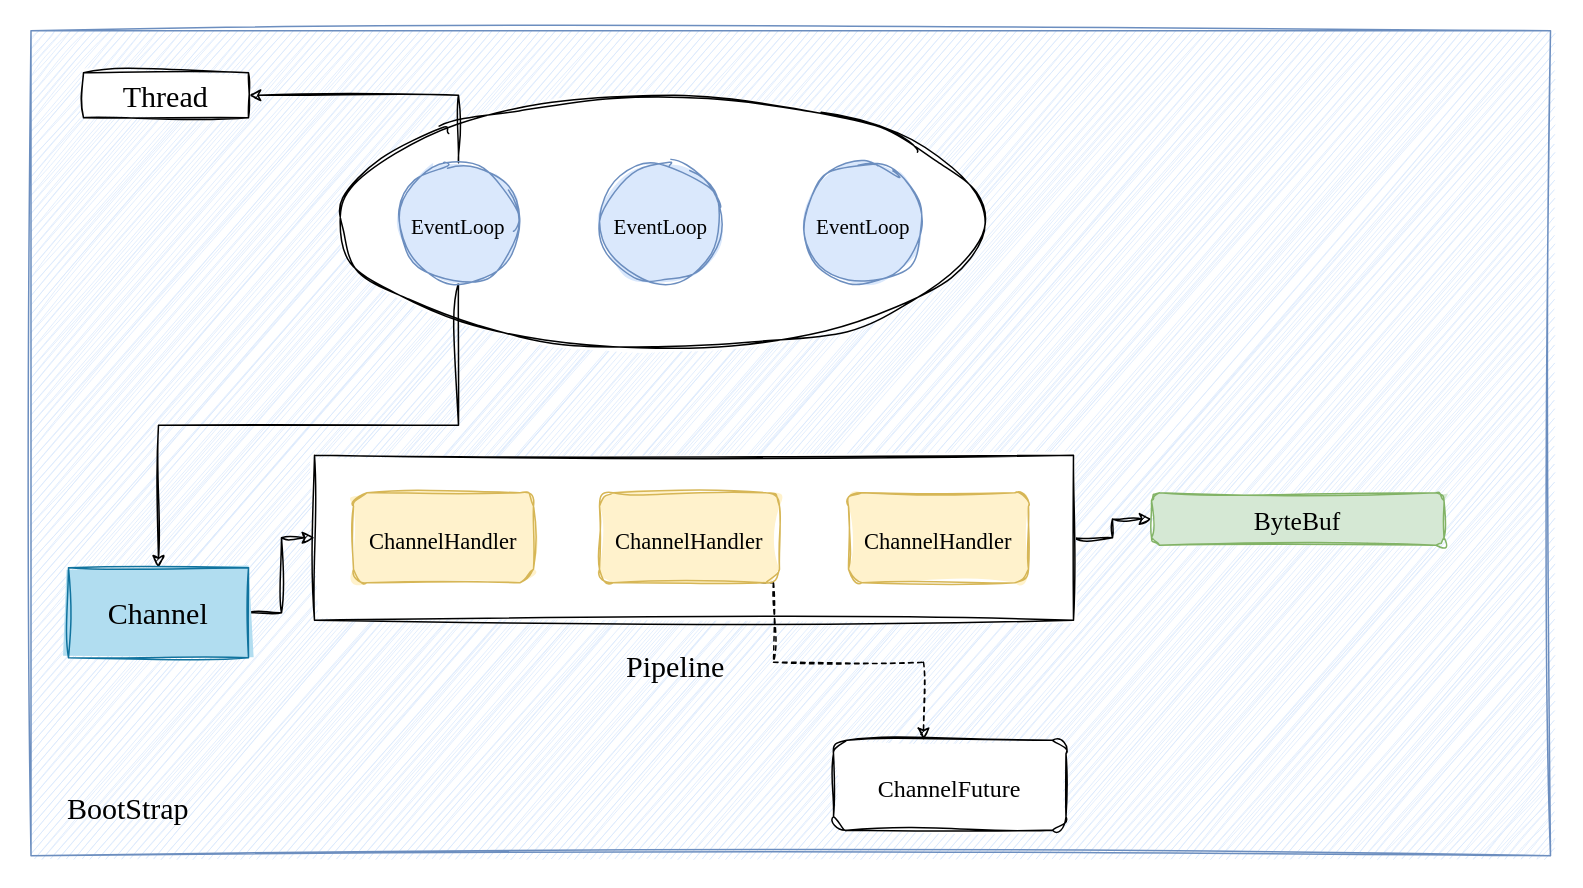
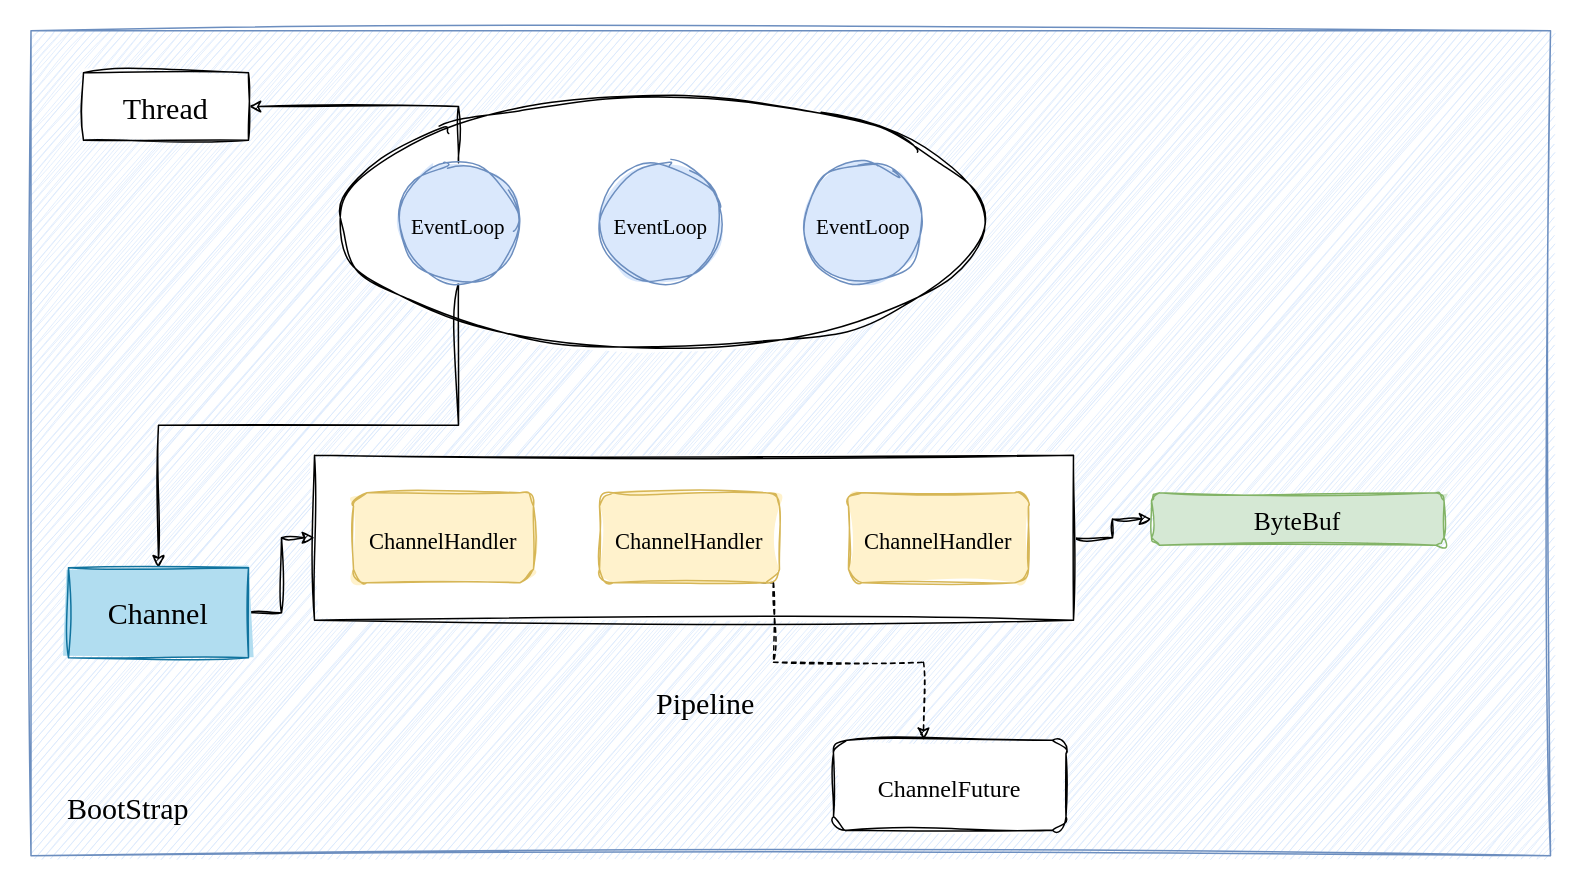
  <mxCell id="0" />
  <mxCell id="1" parent="0" />
  <mxCell id="2" value="" style="rounded=0;whiteSpace=wrap;html=1;sketch=1;hachureGap=4;jiggle=2;curveFitting=1;fontFamily=Architects Daughter;fontSource=https%3A%2F%2Ffonts.googleapis.com%2Fcss%3Ffamily%3DArchitects%2BDaughter;fontSize=20;fillColor=#dae8fc;strokeColor=#6c8ebf;" parent="1" vertex="1"><mxGeometry x="20" y="20" width="1013" height="550" as="geometry" /></mxCell>
  <mxCell id="3" value="" style="ellipse;whiteSpace=wrap;html=1;sketch=1;curveFitting=1;jiggle=2;fillStyle=solid;labelBorderColor=none;" parent="1" vertex="1"><mxGeometry x="225" y="63" width="430" height="170" as="geometry" /></mxCell>
  <mxCell id="4" style="edgeStyle=orthogonalEdgeStyle;rounded=0;sketch=1;hachureGap=4;jiggle=2;curveFitting=1;orthogonalLoop=1;jettySize=auto;html=1;exitX=0.5;exitY=0;exitDx=0;exitDy=0;entryX=1;entryY=0.5;entryDx=0;entryDy=0;fontFamily=Architects Daughter;fontSource=https%3A%2F%2Ffonts.googleapis.com%2Fcss%3Ffamily%3DArchitects%2BDaughter;fontSize=16;" parent="1" source="6" target="18" edge="1"><mxGeometry relative="1" as="geometry" /></mxCell>
  <mxCell id="5" style="edgeStyle=orthogonalEdgeStyle;rounded=0;sketch=1;hachureGap=4;jiggle=2;curveFitting=1;orthogonalLoop=1;jettySize=auto;html=1;exitX=0.5;exitY=1;exitDx=0;exitDy=0;entryX=0.5;entryY=0;entryDx=0;entryDy=0;fontFamily=Architects Daughter;fontSource=https%3A%2F%2Ffonts.googleapis.com%2Fcss%3Ffamily%3DArchitects%2BDaughter;fontSize=16;" parent="1" source="6" target="10" edge="1"><mxGeometry relative="1" as="geometry" /></mxCell>
  <mxCell id="6" value="&lt;font style=&quot;font-size: 14px;&quot;&gt;EventLoop&lt;/font&gt;" style="ellipse;whiteSpace=wrap;html=1;aspect=fixed;sketch=1;hachureGap=4;jiggle=2;curveFitting=1;fontFamily=Architects Daughter;fontSource=https%3A%2F%2Ffonts.googleapis.com%2Fcss%3Ffamily%3DArchitects%2BDaughter;fontSize=20;fillColor=#dae8fc;strokeColor=#6c8ebf;fillStyle=solid;" parent="1" vertex="1"><mxGeometry x="265" y="108" width="80" height="80" as="geometry" /></mxCell>
  <mxCell id="7" value="&lt;font style=&quot;font-size: 14px;&quot;&gt;EventLoop&lt;/font&gt;" style="ellipse;whiteSpace=wrap;html=1;aspect=fixed;sketch=1;hachureGap=4;jiggle=2;curveFitting=1;fontFamily=Architects Daughter;fontSource=https%3A%2F%2Ffonts.googleapis.com%2Fcss%3Ffamily%3DArchitects%2BDaughter;fontSize=20;fillColor=#dae8fc;strokeColor=#6c8ebf;fillStyle=solid;" parent="1" vertex="1"><mxGeometry x="400" y="108" width="80" height="80" as="geometry" /></mxCell>
  <mxCell id="8" value="&lt;font style=&quot;font-size: 14px;&quot;&gt;EventLoop&lt;/font&gt;" style="ellipse;whiteSpace=wrap;html=1;aspect=fixed;sketch=1;hachureGap=4;jiggle=2;curveFitting=1;fontFamily=Architects Daughter;fontSource=https%3A%2F%2Ffonts.googleapis.com%2Fcss%3Ffamily%3DArchitects%2BDaughter;fontSize=20;fillColor=#dae8fc;strokeColor=#6c8ebf;fillStyle=solid;" parent="1" vertex="1"><mxGeometry x="535" y="108" width="80" height="80" as="geometry" /></mxCell>
  <mxCell id="9" style="edgeStyle=orthogonalEdgeStyle;rounded=0;sketch=1;hachureGap=4;jiggle=2;curveFitting=1;orthogonalLoop=1;jettySize=auto;html=1;exitX=1;exitY=0.5;exitDx=0;exitDy=0;entryX=0;entryY=0.5;entryDx=0;entryDy=0;fontFamily=Architects Daughter;fontSource=https%3A%2F%2Ffonts.googleapis.com%2Fcss%3Ffamily%3DArchitects%2BDaughter;fontSize=16;" parent="1" source="10" target="12" edge="1"><mxGeometry relative="1" as="geometry" /></mxCell>
  <mxCell id="10" value="Channel" style="rounded=0;whiteSpace=wrap;html=1;sketch=1;hachureGap=4;jiggle=2;curveFitting=1;fontFamily=Architects Daughter;fontSource=https%3A%2F%2Ffonts.googleapis.com%2Fcss%3Ffamily%3DArchitects%2BDaughter;fontSize=20;fillColor=#b1ddf0;strokeColor=#10739e;fillStyle=solid;" parent="1" vertex="1"><mxGeometry x="45" y="378" width="120" height="60" as="geometry" /></mxCell>
  <mxCell id="11" style="edgeStyle=orthogonalEdgeStyle;rounded=0;sketch=1;hachureGap=4;jiggle=2;curveFitting=1;orthogonalLoop=1;jettySize=auto;html=1;exitX=1;exitY=0.5;exitDx=0;exitDy=0;entryX=0;entryY=0.5;entryDx=0;entryDy=0;fontFamily=Architects Daughter;fontSource=https%3A%2F%2Ffonts.googleapis.com%2Fcss%3Ffamily%3DArchitects%2BDaughter;fontSize=16;" parent="1" source="12" target="21" edge="1"><mxGeometry relative="1" as="geometry" /></mxCell>
  <mxCell id="12" value="" style="rounded=0;whiteSpace=wrap;html=1;sketch=1;hachureGap=4;jiggle=2;curveFitting=1;fontFamily=Architects Daughter;fontSource=https%3A%2F%2Ffonts.googleapis.com%2Fcss%3Ffamily%3DArchitects%2BDaughter;fontSize=20;fillStyle=solid;" parent="1" vertex="1"><mxGeometry x="209" y="303" width="506" height="110" as="geometry" /></mxCell>
  <mxCell id="13" value="&lt;font style=&quot;font-size: 15px;&quot;&gt;ChannelHandler&lt;/font&gt;" style="rounded=1;whiteSpace=wrap;html=1;sketch=1;hachureGap=4;jiggle=2;curveFitting=1;fontFamily=Architects Daughter;fontSource=https%3A%2F%2Ffonts.googleapis.com%2Fcss%3Ffamily%3DArchitects%2BDaughter;fontSize=20;fillColor=#fff2cc;strokeColor=#d6b656;fillStyle=solid;" parent="1" vertex="1"><mxGeometry x="235" y="328" width="120" height="60" as="geometry" /></mxCell>
  <mxCell id="14" style="edgeStyle=orthogonalEdgeStyle;rounded=0;sketch=1;hachureGap=4;jiggle=2;curveFitting=1;orthogonalLoop=1;jettySize=auto;html=1;exitX=0.5;exitY=1;exitDx=0;exitDy=0;fontFamily=Architects Daughter;fontSource=https%3A%2F%2Ffonts.googleapis.com%2Fcss%3Ffamily%3DArchitects%2BDaughter;fontSize=16;dashed=1;" parent="1" source="15" target="20" edge="1"><mxGeometry relative="1" as="geometry"><Array as="points"><mxPoint x="515" y="388" /><mxPoint x="515" y="441" /><mxPoint x="615" y="441" /></Array></mxGeometry></mxCell>
  <mxCell id="15" value="&lt;font style=&quot;font-size: 15px;&quot;&gt;ChannelHandler&lt;/font&gt;" style="rounded=1;whiteSpace=wrap;html=1;sketch=1;hachureGap=4;jiggle=2;curveFitting=1;fontFamily=Architects Daughter;fontSource=https%3A%2F%2Ffonts.googleapis.com%2Fcss%3Ffamily%3DArchitects%2BDaughter;fontSize=20;fillStyle=solid;fillColor=#fff2cc;strokeColor=#d6b656;" parent="1" vertex="1"><mxGeometry x="399" y="328" width="120" height="60" as="geometry" /></mxCell>
  <mxCell id="16" value="&lt;font style=&quot;font-size: 15px;&quot;&gt;ChannelHandler&lt;/font&gt;" style="rounded=1;whiteSpace=wrap;html=1;sketch=1;hachureGap=4;jiggle=2;curveFitting=1;fontFamily=Architects Daughter;fontSource=https%3A%2F%2Ffonts.googleapis.com%2Fcss%3Ffamily%3DArchitects%2BDaughter;fontSize=20;fillStyle=solid;fillColor=#fff2cc;strokeColor=#d6b656;" parent="1" vertex="1"><mxGeometry x="565" y="328" width="120" height="60" as="geometry" /></mxCell>
- <mxCell id="17" value="Pipeline" style="text;html=1;strokeColor=none;fillColor=none;align=center;verticalAlign=middle;whiteSpace=wrap;rounded=0;fontSize=20;fontFamily=Architects Daughter;" parent="1" vertex="1"><mxGeometry x="420" y="428" width="60" height="30" as="geometry" /></mxCell>
- <mxCell id="18" value="Thread" style="rounded=0;whiteSpace=wrap;html=1;sketch=1;hachureGap=4;jiggle=2;curveFitting=1;fontFamily=Architects Daughter;fontSource=https%3A%2F%2Ffonts.googleapis.com%2Fcss%3Ffamily%3DArchitects%2BDaughter;fontSize=20;" parent="1" vertex="1"><mxGeometry x="55" y="48" width="110" height="30" as="geometry" /></mxCell>
+ <mxCell id="17" value="Pipeline" style="text;html=1;strokeColor=none;fillColor=none;align=center;verticalAlign=middle;whiteSpace=wrap;rounded=0;fontSize=20;fontFamily=Architects Daughter;" parent="1" vertex="1"><mxGeometry x="440" y="453" width="60" height="30" as="geometry" /></mxCell>
+ <mxCell id="18" value="Thread" style="rounded=0;whiteSpace=wrap;html=1;sketch=1;hachureGap=4;jiggle=2;curveFitting=1;fontFamily=Architects Daughter;fontSource=https%3A%2F%2Ffonts.googleapis.com%2Fcss%3Ffamily%3DArchitects%2BDaughter;fontSize=20;" parent="1" vertex="1"><mxGeometry x="55" y="48" width="110" height="45" as="geometry" /></mxCell>
  <mxCell id="19" value="BootStrap" style="text;html=1;strokeColor=none;fillColor=none;align=center;verticalAlign=middle;whiteSpace=wrap;rounded=0;fontSize=20;fontFamily=Architects Daughter;" parent="1" vertex="1"><mxGeometry x="55" y="523" width="60" height="30" as="geometry" /></mxCell>
  <mxCell id="20" value="&lt;font style=&quot;font-size: 16px;&quot;&gt;ChannelFuture&lt;/font&gt;" style="rounded=1;whiteSpace=wrap;html=1;sketch=1;hachureGap=4;jiggle=2;curveFitting=1;fontFamily=Architects Daughter;fontSource=https%3A%2F%2Ffonts.googleapis.com%2Fcss%3Ffamily%3DArchitects%2BDaughter;fontSize=20;" parent="1" vertex="1"><mxGeometry x="555" y="493" width="155" height="60" as="geometry" /></mxCell>
  <mxCell id="21" value="&lt;font style=&quot;font-size: 17px;&quot;&gt;ByteBuf&lt;/font&gt;" style="rounded=1;whiteSpace=wrap;html=1;sketch=1;hachureGap=4;jiggle=2;curveFitting=1;fontFamily=Architects Daughter;fontSource=https%3A%2F%2Ffonts.googleapis.com%2Fcss%3Ffamily%3DArchitects%2BDaughter;fontSize=20;fillColor=#d5e8d4;strokeColor=#82b366;fillStyle=solid;" parent="1" vertex="1"><mxGeometry x="767" y="328" width="195" height="35" as="geometry" /></mxCell>
